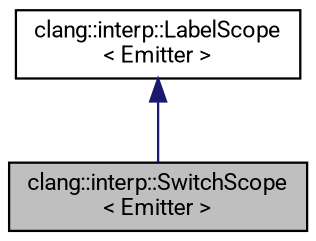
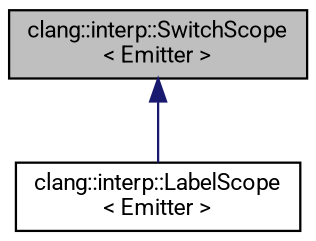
  digraph {
    fontname=Roboto
    node [color=black fontname=Roboto fontsize=10 shape=record]
    n1 [fillcolor=grey75 fontcolor=black height=0.2 label="clang::interp::SwitchScope\l\< Emitter \>" style=filled width=0.4]
    n2 [height=0.2 label="clang::interp::LabelScope\l\< Emitter \>" width=0.4]
-   n2 -> n1 [color=midnightblue dir=back fontname=Roboto fontsize=10 labelfontname=Helvetica labelfontsize=10 style=solid]
+   n1 -> n2 [color=midnightblue dir=back fontname=Roboto fontsize=10 labelfontname=Helvetica labelfontsize=10 style=solid]
  }
